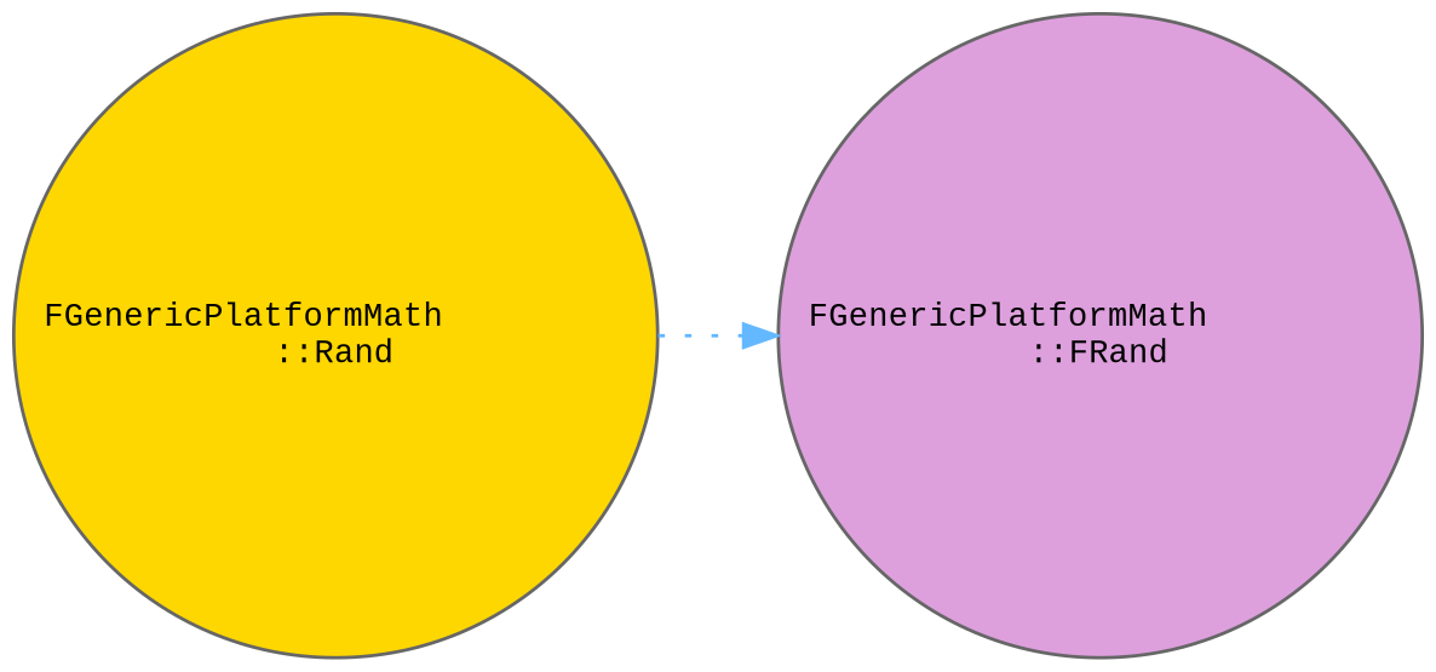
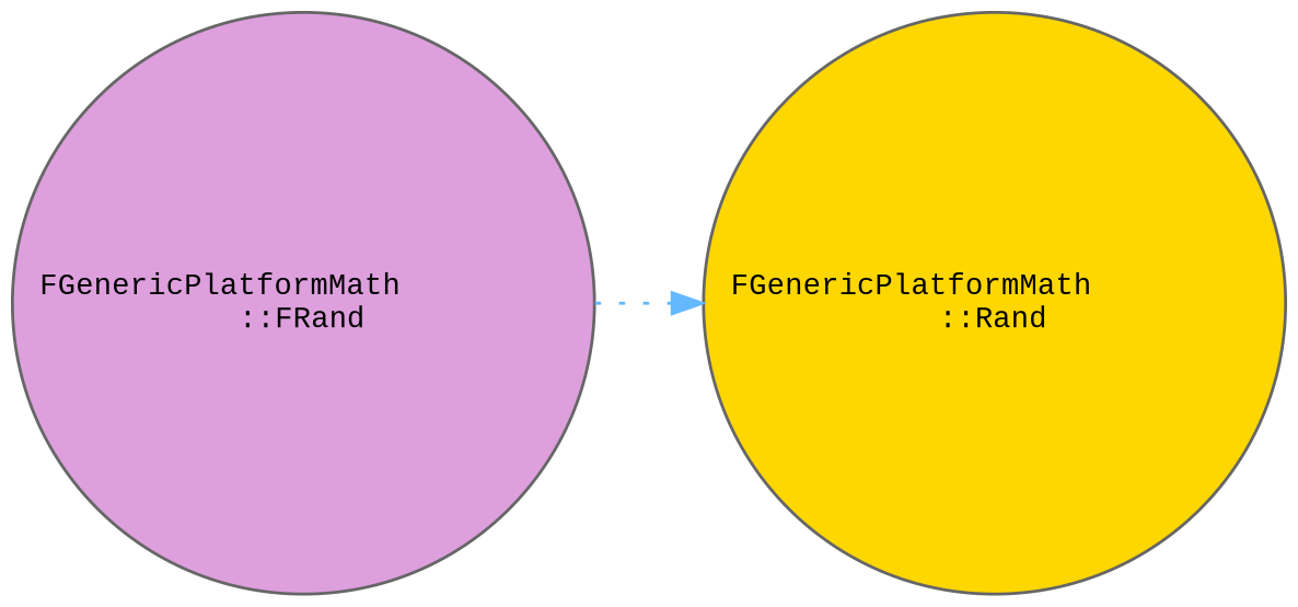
  digraph {
    rankdir=LR
    fontname="Liberation Mono"
    node [color=gray40 fontname="Liberation Mono" fontsize=10 shape=circle style=filled]
    n1 [fillcolor=plum fontcolor=black height=0.2 label="FGenericPlatformMath\l::FRand" width=0.4]
    n2 [fillcolor=gold height=0.2 label="FGenericPlatformMath\l::Rand" width=0.4]
-   n2 -> n1 [color=steelblue1 fontname="Liberation Mono" fontsize=10 labelfontname=Helvetica labelfontsize=10 style=dotted]
+   n1 -> n2 [color=steelblue1 fontname="Liberation Mono" fontsize=10 labelfontname=Helvetica labelfontsize=10 style=dotted]
  }
